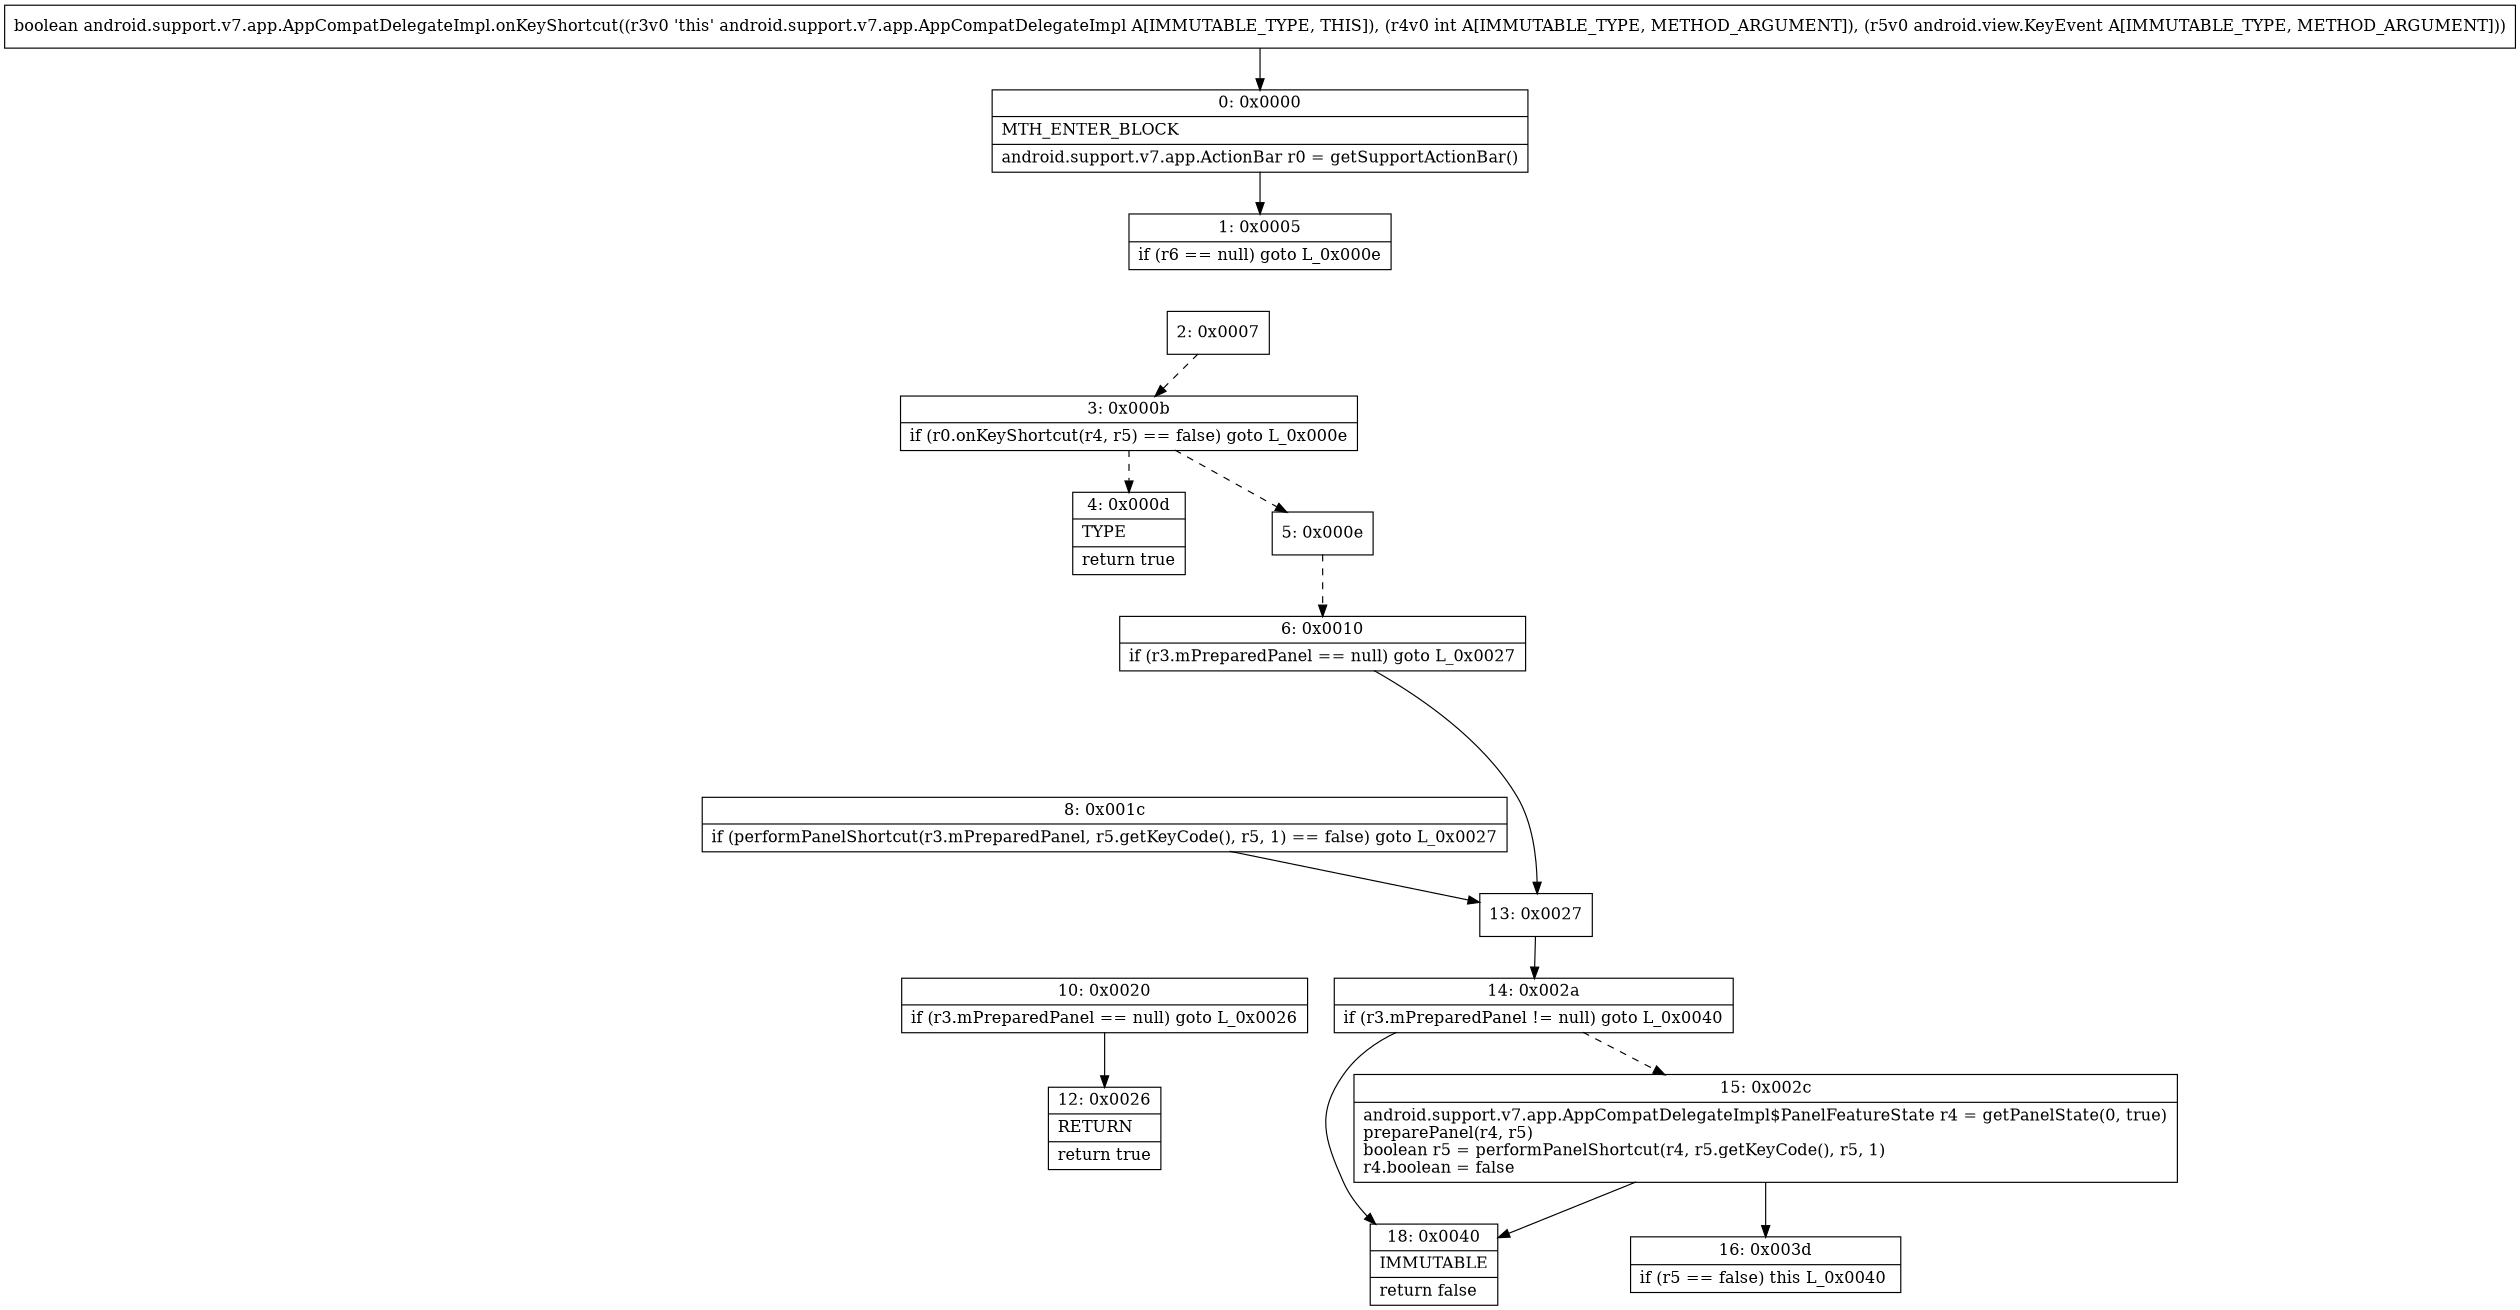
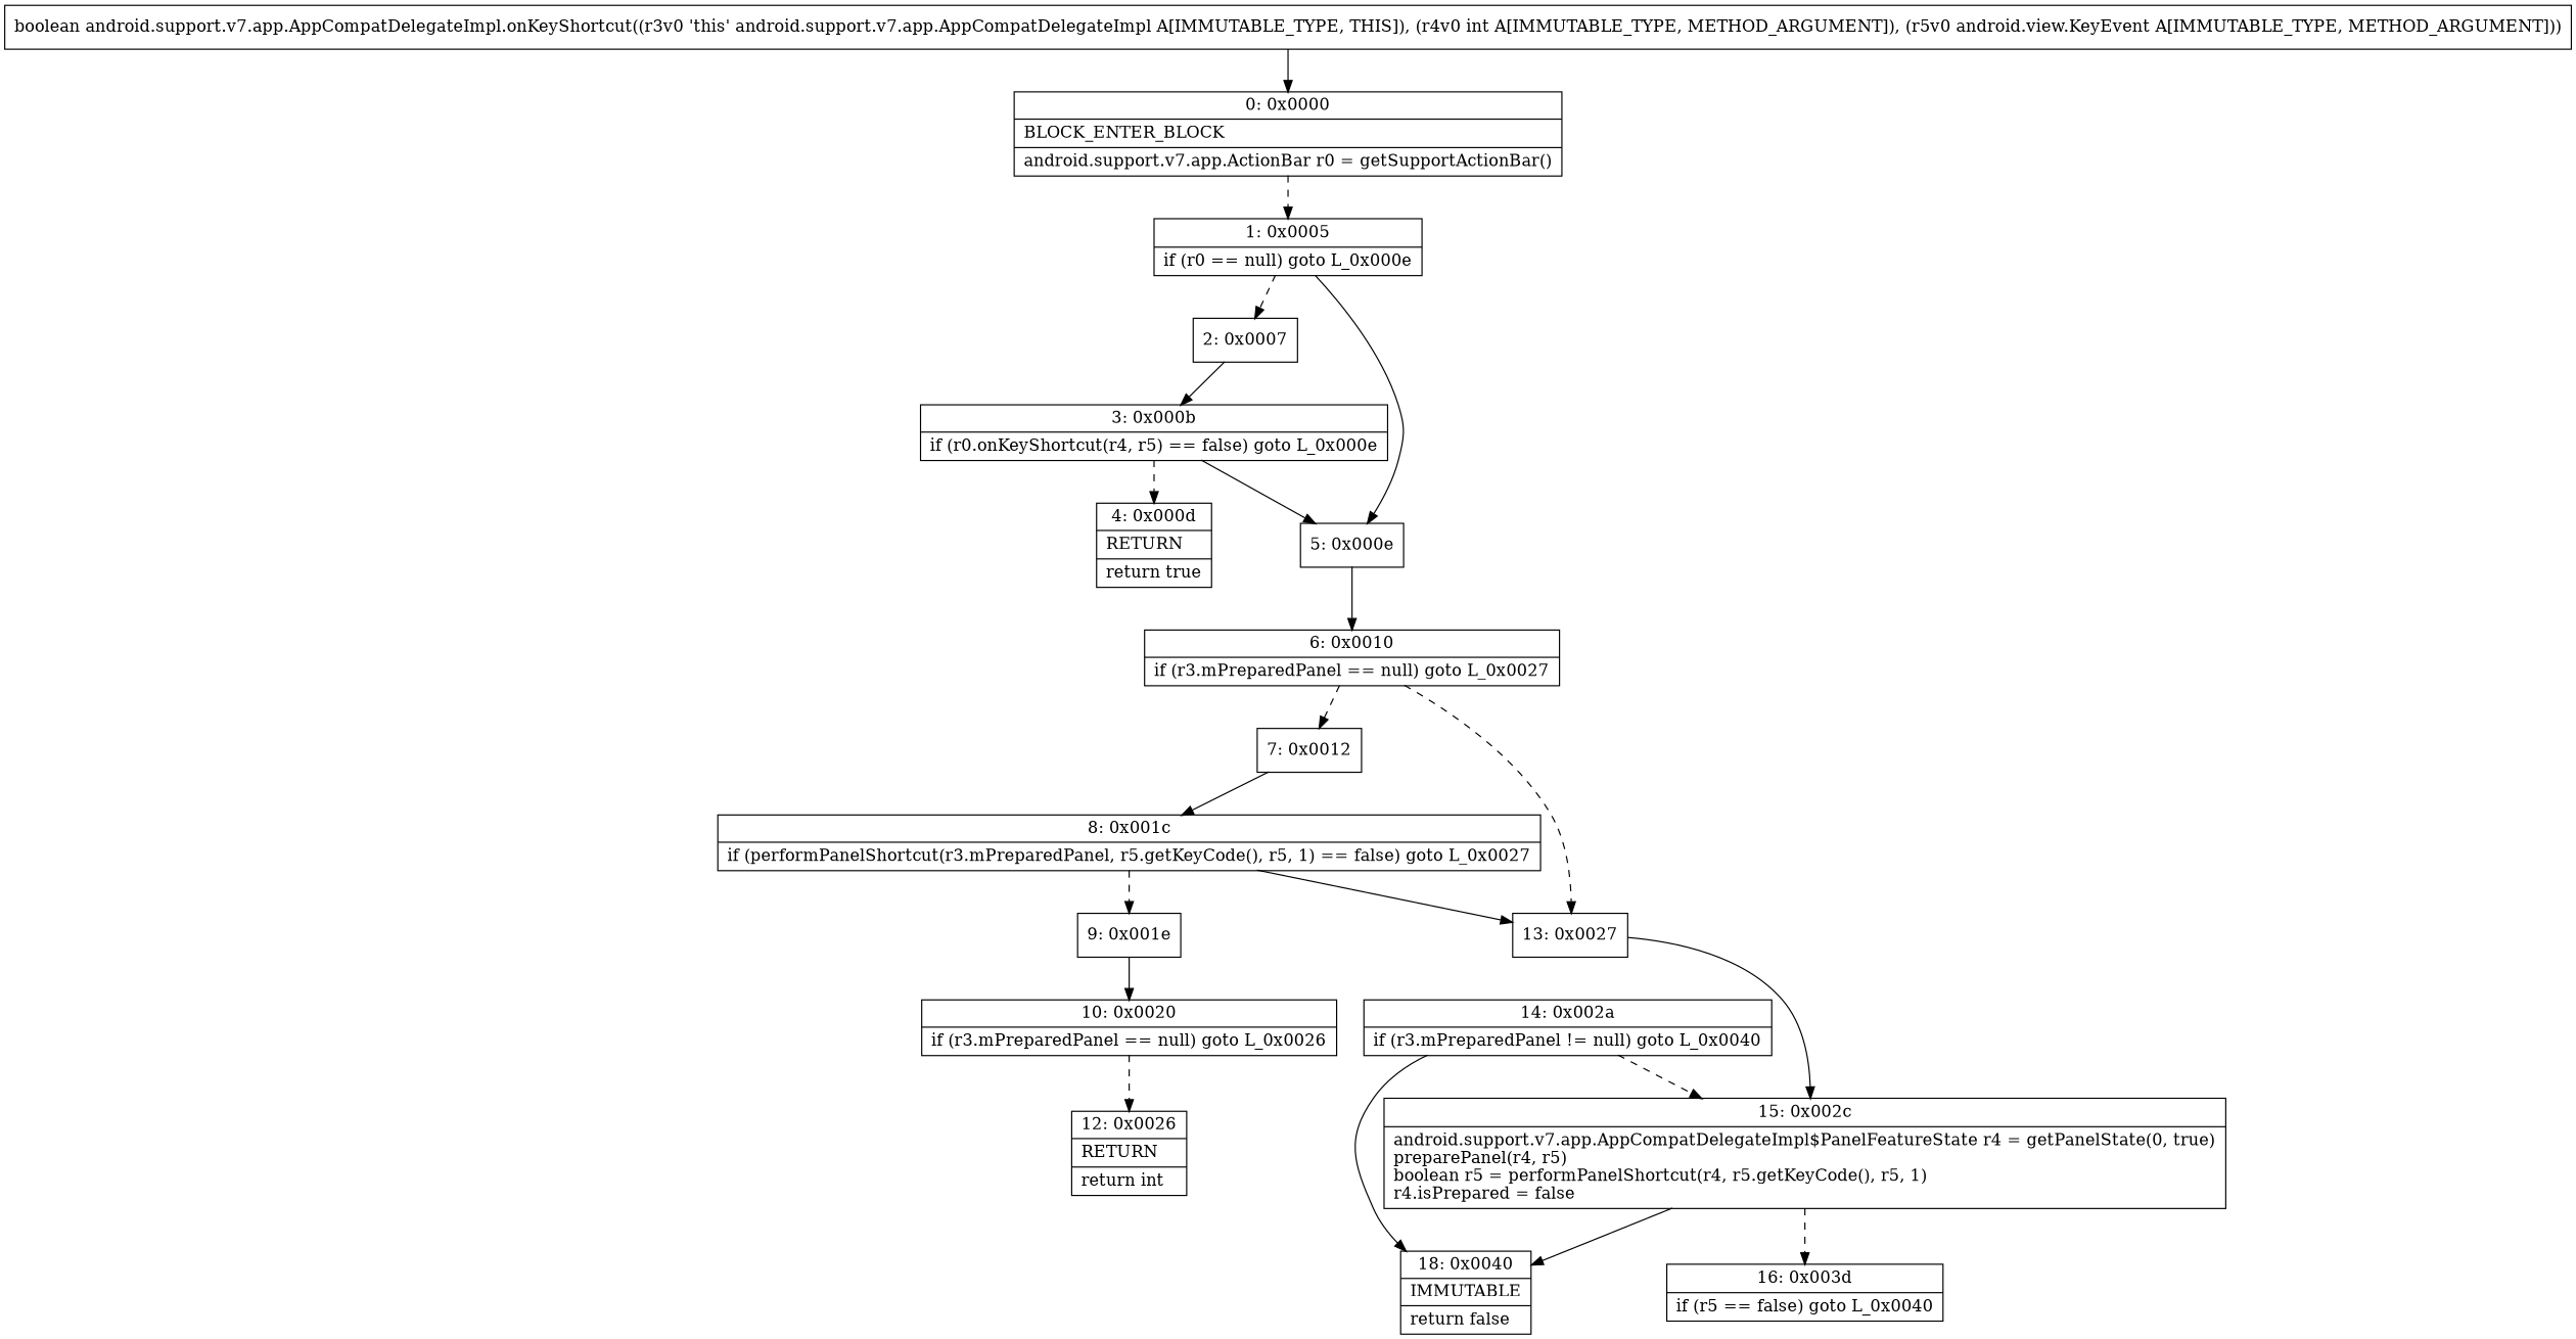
  digraph {
    node [shape=record]
-   n1 [label="{0\:\ 0x0000|MTH_ENTER_BLOCK\l|android.support.v7.app.ActionBar r0 = getSupportActionBar()\l}"]
-   n2 [label="{1\:\ 0x0005|if (r6 == null) goto L_0x000e\l}"]
+   n1 [label="{0\:\ 0x0000|BLOCK_ENTER_BLOCK\l|android.support.v7.app.ActionBar r0 = getSupportActionBar()\l}"]
+   n2 [label="{1\:\ 0x0005|if (r0 == null) goto L_0x000e\l}"]
    n3 [label="{2\:\ 0x0007}"]
    n4 [label="{5\:\ 0x000e}"]
    n5 [label="{3\:\ 0x000b|if (r0.onKeyShortcut(r4, r5) == false) goto L_0x000e\l}"]
    n6 [label="{6\:\ 0x0010|if (r3.mPreparedPanel == null) goto L_0x0027\l}"]
-   n7 [label="{4\:\ 0x000d|TYPE\l|return true\l}"]
+   n7 [label="{4\:\ 0x000d|RETURN\l|return true\l}"]
+   n8 [label="{7\:\ 0x0012}"]
    n9 [label="{13\:\ 0x0027}"]
    n10 [label="{8\:\ 0x001c|if (performPanelShortcut(r3.mPreparedPanel, r5.getKeyCode(), r5, 1) == false) goto L_0x0027\l}"]
    n11 [label="{14\:\ 0x002a|if (r3.mPreparedPanel != null) goto L_0x0040\l}"]
+   n12 [label="{9\:\ 0x001e}"]
    n13 [label="{10\:\ 0x0020|if (r3.mPreparedPanel == null) goto L_0x0026\l}"]
-   n14 [label="{12\:\ 0x0026|RETURN\l|return true\l}"]
-   n15 [label="{15\:\ 0x002c|android.support.v7.app.AppCompatDelegateImpl$PanelFeatureState r4 = getPanelState(0, true)\lpreparePanel(r4, r5)\lboolean r5 = performPanelShortcut(r4, r5.getKeyCode(), r5, 1)\lr4.boolean = false\l}"]
+   n14 [label="{12\:\ 0x0026|RETURN\l|return int\l}"]
+   n15 [label="{15\:\ 0x002c|android.support.v7.app.AppCompatDelegateImpl$PanelFeatureState r4 = getPanelState(0, true)\lpreparePanel(r4, r5)\lboolean r5 = performPanelShortcut(r4, r5.getKeyCode(), r5, 1)\lr4.isPrepared = false\l}"]
    n16 [label="{18\:\ 0x0040|IMMUTABLE\l|return false\l}"]
-   n17 [label="{16\:\ 0x003d|if (r5 == false) this L_0x0040\l}"]
+   n17 [label="{16\:\ 0x003d|if (r5 == false) goto L_0x0040\l}"]
    n18 [label="{boolean android.support.v7.app.AppCompatDelegateImpl.onKeyShortcut((r3v0 'this' android.support.v7.app.AppCompatDelegateImpl A[IMMUTABLE_TYPE, THIS]), (r4v0 int A[IMMUTABLE_TYPE, METHOD_ARGUMENT]), (r5v0 android.view.KeyEvent A[IMMUTABLE_TYPE, METHOD_ARGUMENT])) }"]
-   n1 -> n2
-   n3 -> n5 [style=dashed]
-   n4 -> n6 [style=dashed]
-   n5 -> n4 [style=dashed]
+   n1 -> n2 [style=dashed]
+   n2 -> n3 [style=dashed]
+   n2 -> n4
+   n3 -> n5
+   n4 -> n6
+   n5 -> n4
    n5 -> n7 [style=dashed]
-   n6 -> n9
-   n9 -> n11
+   n6 -> n8 [style=dashed]
+   n6 -> n9 [style=dashed]
+   n8 -> n10
+   n9 -> n15
    n10 -> n9
+   n10 -> n12 [style=dashed]
    n11 -> n15 [style=dashed]
    n11 -> n16
-   n13 -> n14
+   n12 -> n13
+   n13 -> n14 [style=dashed]
    n15 -> n16
-   n15 -> n17
+   n15 -> n17 [style=dashed]
    n18 -> n1
  }
